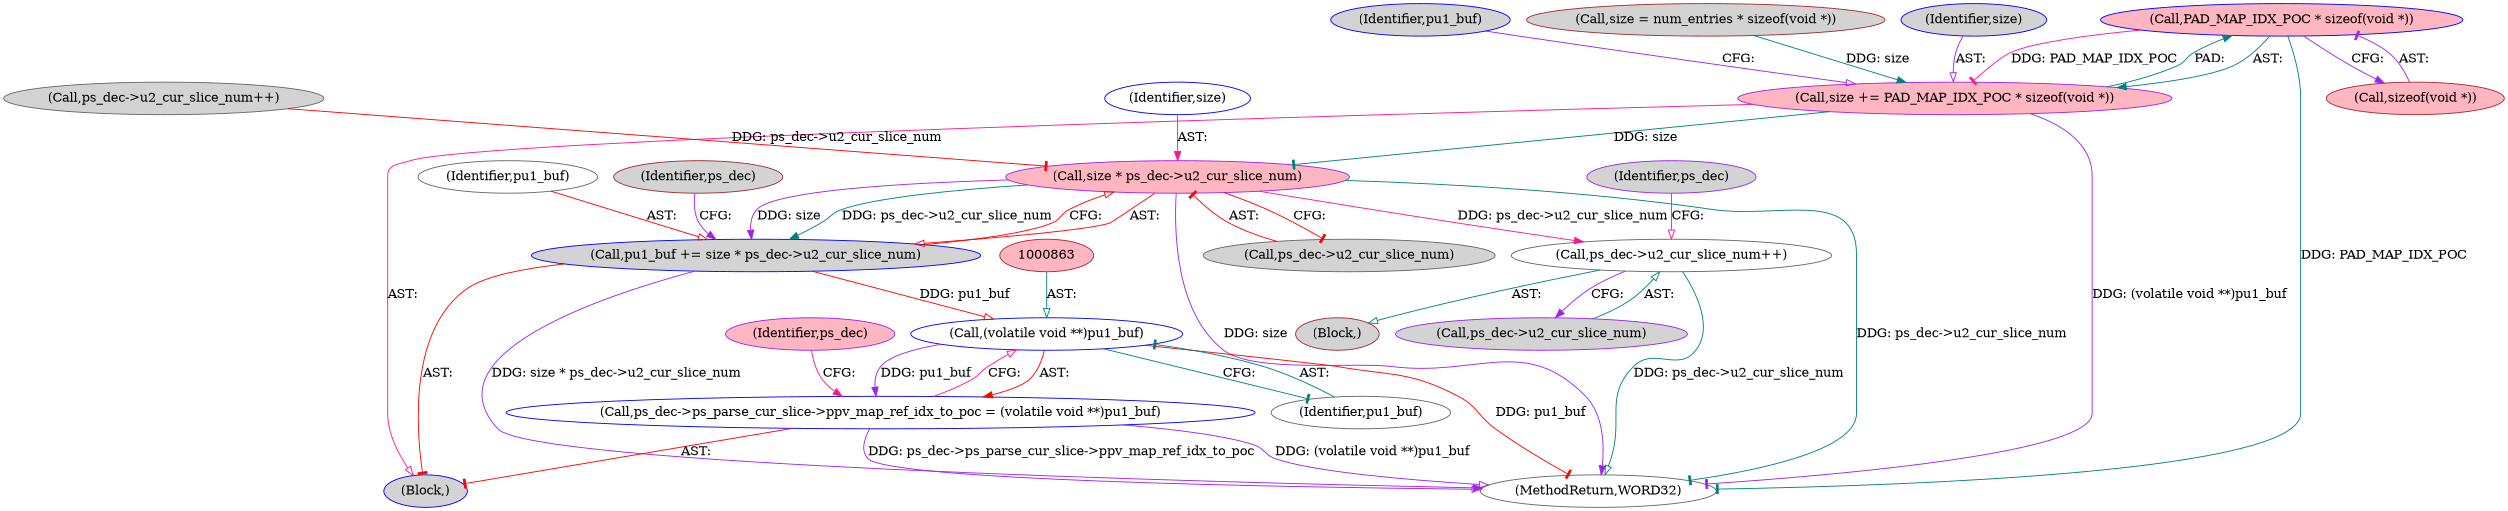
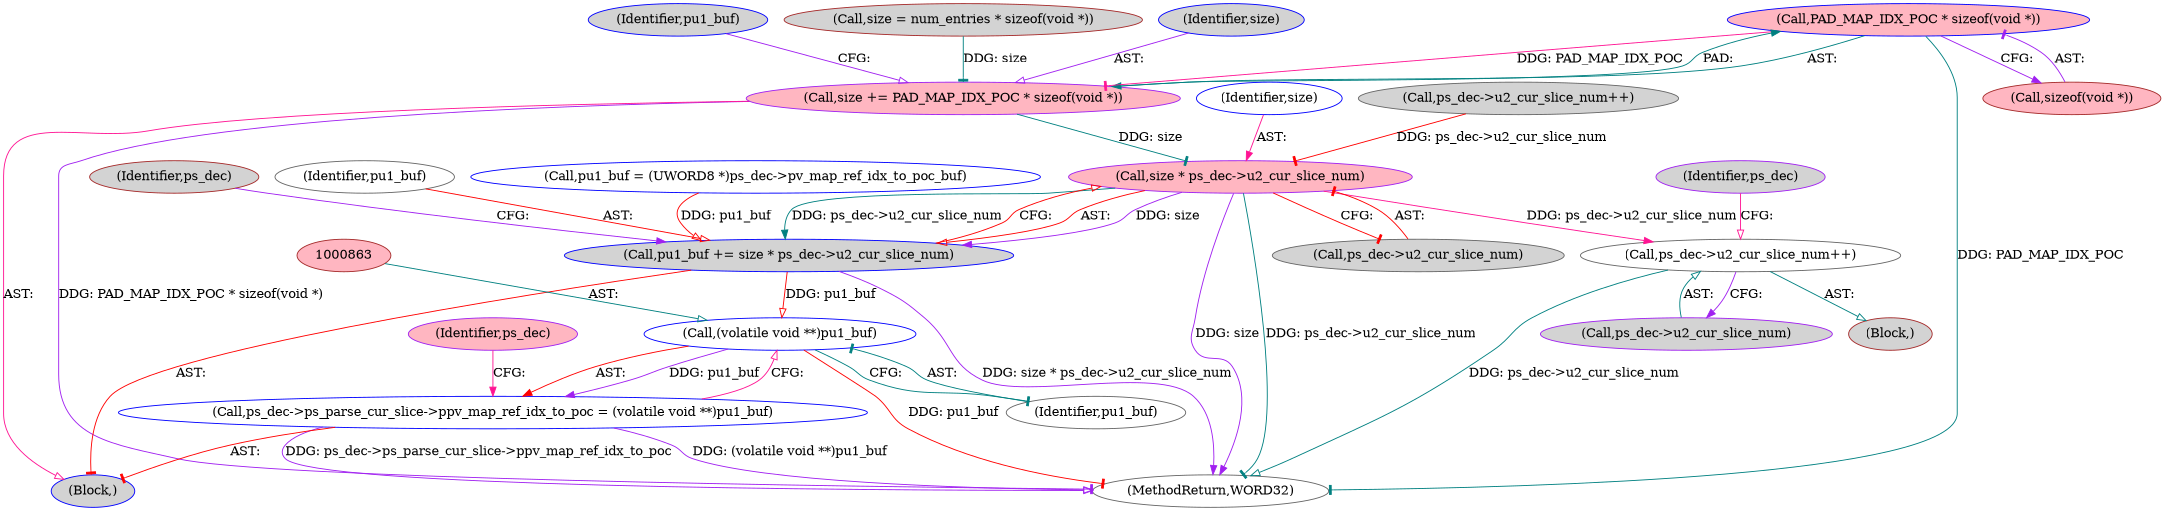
  digraph {
    node [color=blue fillcolor=lightgrey style=filled]
    edge [arrowhead=onormal color=teal]
    n1 [fillcolor=lightpink label="(Call,PAD_MAP_IDX_POC * sizeof(void *))"]
    n2 [color=purple fillcolor=lightpink label="(Call,size += PAD_MAP_IDX_POC * sizeof(void *))"]
    n3 [color=brown fillcolor=lightpink label="(Call,sizeof(void *))"]
    n4 [color=gray40 fillcolor=white label="(MethodReturn,WORD32)"]
    n5 [color=purple fillcolor=lightpink label="(Call,size * ps_dec->u2_cur_slice_num)"]
    n6 [label="(Block,)"]
    n7 [label="(Call,pu1_buf += size * ps_dec->u2_cur_slice_num)"]
    n8 [color=gray40 fillcolor=white label="(Call,ps_dec->u2_cur_slice_num++)"]
    n9 [color=gray40 label="(Call,ps_dec->u2_cur_slice_num)"]
    n10 [fillcolor=white label="(Call,(volatile void **)pu1_buf)"]
    n11 [color=purple label="(Call,ps_dec->u2_cur_slice_num)"]
    n12 [color=brown label="(Block,)"]
    n13 [fillcolor=white label="(Call,ps_dec->ps_parse_cur_slice->ppv_map_ref_idx_to_poc = (volatile void **)pu1_buf)"]
    n14 [color=gray40 fillcolor=white label="(Identifier,pu1_buf)"]
    n15 [color=purple label="(Identifier,ps_dec)"]
    n16 [color=gray40 fillcolor=white label="(Identifier,pu1_buf)"]
    n17 [color=purple fillcolor=lightpink label="(Identifier,ps_dec)"]
+   n18 [fillcolor=white label="(Call,pu1_buf = (UWORD8 *)ps_dec->pv_map_ref_idx_to_poc_buf)"]
    n19 [color=brown label="(Identifier,ps_dec)"]
    n20 [label="(Identifier,pu1_buf)"]
    n21 [color=gray40 label="(Call,ps_dec->u2_cur_slice_num++)"]
    n22 [fillcolor=white label="(Identifier,size)"]
    n23 [color=brown label="(Call,size = num_entries * sizeof(void *))"]
    n24 [label="(Identifier,size)"]
    1000863 [color=brown fillcolor=lightpink]
    n1 -> n2 [arrowhead=normal label="AST: "]
    n1 -> n2 [arrowhead=tee color=deeppink label="DDG: PAD_MAP_IDX_POC"]
    n1 -> n3 [arrowhead=normal color=purple label="CFG: "]
    n1 -> n4 [arrowhead=tee label="DDG: PAD_MAP_IDX_POC"]
    n2 -> n1 [arrowhead=normal label="PAD: "]
-   n2 -> n4 [arrowhead=tee color=purple label="DDG: (volatile void **)pu1_buf"]
+   n2 -> n4 [arrowhead=tee color=purple label="DDG: PAD_MAP_IDX_POC * sizeof(void *)"]
    n2 -> n5 [arrowhead=tee label="DDG: size"]
    n2 -> n6 [color=deeppink label="AST: "]
    n3 -> n1 [arrowhead=tee color=purple label="AST: "]
    n5 -> n4 [arrowhead=tee label="DDG: ps_dec->u2_cur_slice_num"]
    n5 -> n4 [arrowhead=normal color=purple label="DDG: size"]
    n5 -> n7 [color=red label="AST: "]
    n5 -> n7 [arrowhead=normal color=purple label="DDG: size"]
    n5 -> n7 [arrowhead=normal label="DDG: ps_dec->u2_cur_slice_num"]
    n5 -> n8 [arrowhead=normal color=deeppink label="DDG: ps_dec->u2_cur_slice_num"]
    n5 -> n9 [arrowhead=tee color=red label="CFG: "]
    n7 -> n4 [arrowhead=normal color=purple label="DDG: size * ps_dec->u2_cur_slice_num"]
    n7 -> n5 [color=red label="CFG: "]
    n7 -> n6 [arrowhead=tee color=red label="AST: "]
    n7 -> n10 [color=red label="DDG: pu1_buf"]
    n8 -> n4 [label="DDG: ps_dec->u2_cur_slice_num"]
    n8 -> n11 [arrowhead=normal color=purple label="CFG: "]
    n8 -> n12 [label="AST: "]
    n9 -> n5 [arrowhead=tee color=red label="AST: "]
    n10 -> n4 [arrowhead=tee color=red label="DDG: pu1_buf"]
    n10 -> n13 [arrowhead=normal color=red label="AST: "]
    n10 -> n13 [arrowhead=normal color=purple label="DDG: pu1_buf"]
    n10 -> n14 [arrowhead=tee label="CFG: "]
    n11 -> n8 [label="AST: "]
    n13 -> n4 [color=purple label="DDG: ps_dec->ps_parse_cur_slice->ppv_map_ref_idx_to_poc"]
    n13 -> n4 [color=purple label="DDG: (volatile void **)pu1_buf"]
    n13 -> n6 [arrowhead=tee color=red label="AST: "]
    n13 -> n10 [color=deeppink label="CFG: "]
    n14 -> n10 [arrowhead=tee label="AST: "]
    n15 -> n8 [color=deeppink label="CFG: "]
    n16 -> n7 [color=red label="AST: "]
    n17 -> n13 [arrowhead=normal color=deeppink label="CFG: "]
+   n18 -> n7 [color=red label="DDG: pu1_buf"]
    n19 -> n7 [arrowhead=normal color=purple label="CFG: "]
    n20 -> n2 [color=purple label="CFG: "]
    n21 -> n5 [arrowhead=tee color=red label="DDG: ps_dec->u2_cur_slice_num"]
    n22 -> n5 [arrowhead=normal color=deeppink label="AST: "]
-   n23 -> n2 [arrowhead=normal label="DDG: size"]
+   n23 -> n2 [arrowhead=tee label="DDG: size"]
    n24 -> n2 [color=purple label="AST: "]
    1000863 -> n10 [label="AST: "]
  }
